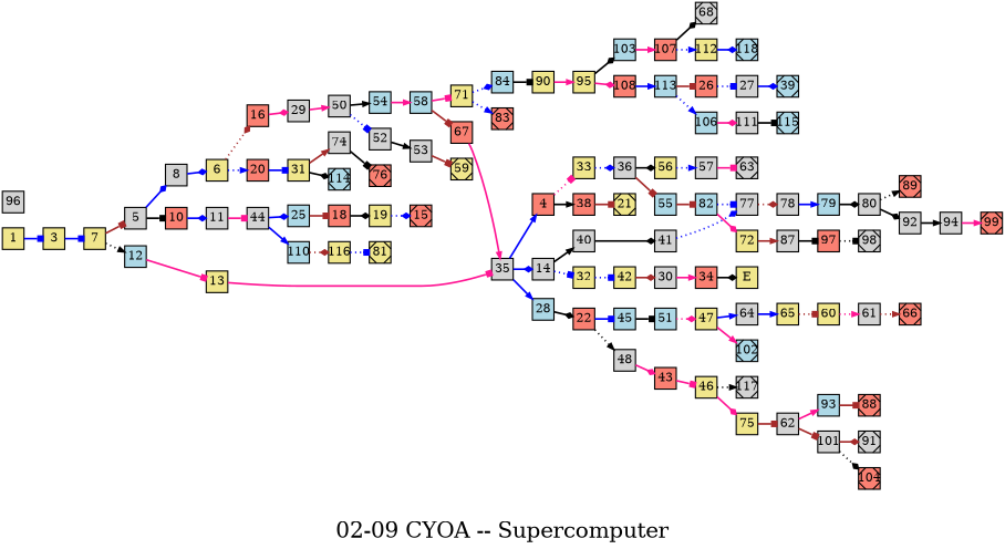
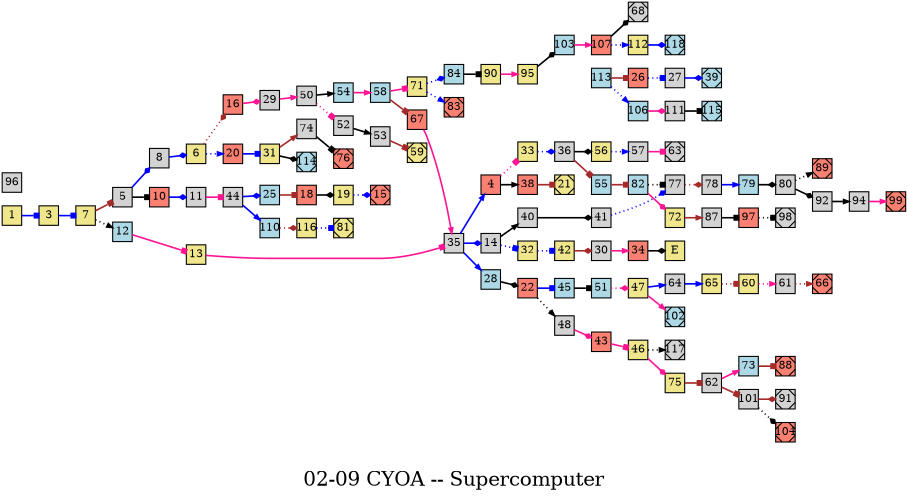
  digraph {
    fontsize=36
    label="02-09 CYOA -- Supercomputer"
    nodesep=0.35
    ordering=out
    rankdir=LR
    ranksep=0.45
    node [fillcolor=lightgrey fixedsize=true fontsize=20 labelfloat=true margin="0,0" penwidth=2 regular=true shape=rect style=filled]
    edge [arrowhead=box color=blue fontsize=12 labelfloat=true penwidth=3 style=solid]
    3 [fillcolor=khaki]
    7 [fillcolor=khaki]
    1 [fillcolor=khaki]
    5
    12 [fillcolor=lightblue]
    8
    10 [fillcolor=salmon]
    13 [fillcolor=khaki]
    4 [fillcolor=salmon]
    33 [fillcolor=khaki]
    38 [fillcolor=salmon]
    36
    21 [fillcolor=khaki shape=Msquare]
    56 [fillcolor=khaki]
    55 [fillcolor=lightblue]
    6 [fillcolor=khaki]
    11
    16 [fillcolor=salmon]
    20 [fillcolor=salmon]
    44
    29
    31 [fillcolor=khaki]
    50
    74
    114 [fillcolor=lightblue shape=Msquare]
    35
    25 [fillcolor=lightblue]
    110 [fillcolor=lightblue]
    18 [fillcolor=salmon]
    116 [fillcolor=khaki]
    14
    28 [fillcolor=lightblue]
    40
    32 [fillcolor=khaki]
    22 [fillcolor=salmon]
    41
    42 [fillcolor=khaki]
    77
    30
    15 [fillcolor=salmon shape=Msquare]
    54 [fillcolor=lightblue]
    52
    19 [fillcolor=khaki]
    76 [fillcolor=salmon shape=Msquare]
    45 [fillcolor=lightblue]
    48
    51 [fillcolor=lightblue]
    43 [fillcolor=salmon]
    47 [fillcolor=khaki]
    46 [fillcolor=khaki]
    39 [fillcolor=lightblue shape=Msquare]
    27
    26 [fillcolor=salmon]
    58 [fillcolor=lightblue]
    53
    34 [fillcolor=salmon]
    E [fillcolor=khaki]
    57
    82 [fillcolor=lightblue]
    63 [shape=Msquare]
    72 [fillcolor=khaki]
    78
    79 [fillcolor=lightblue]
    117 [shape=Msquare]
    75 [fillcolor=khaki]
    62
    81 [fillcolor=khaki shape=Msquare]
    64
    102 [fillcolor=lightblue shape=Msquare]
-   93 [fillcolor=lightblue]
+   93 [fillcolor=lightblue label=73]
    101
    65 [fillcolor=khaki]
    60 [fillcolor=khaki]
    71 [fillcolor=khaki]
    67 [fillcolor=salmon]
    59 [fillcolor=khaki shape=Msquare]
    84 [fillcolor=lightblue]
    83 [fillcolor=salmon shape=Msquare]
    87
    90 [fillcolor=khaki]
    61
    66 [fillcolor=salmon shape=Msquare]
    88 [fillcolor=salmon shape=Msquare]
    91 [shape=Msquare]
    104 [fillcolor=salmon shape=Msquare]
    68 [shape=Msquare]
    95 [fillcolor=khaki]
    97 [fillcolor=salmon]
    98 [shape=Msquare]
    80
    n91 [fillcolor=salmon label=89 shape=Msquare]
    92
    94
    99 [fillcolor=salmon shape=Msquare]
    103 [fillcolor=lightblue]
-   108 [fillcolor=salmon]
    107 [fillcolor=salmon]
    113 [fillcolor=lightblue]
    112 [fillcolor=khaki]
    106 [fillcolor=lightblue]
    118 [fillcolor=lightblue shape=Msquare]
    111
    115 [fillcolor=lightblue shape=Msquare]
    96
    3 -> 7
    7 -> 5 [color=brown]
    7 -> 12 [arrowhead=normal color=black style=dotted]
    1 -> 3 [style=bold]
    5 -> 8 [arrowhead=diamond style=bold]
    5 -> 10 [color=black]
    12 -> 13 [color=deeppink]
    8 -> 6 [arrowhead=diamond style=bold]
    10 -> 11 [arrowhead=diamond]
    13 -> 35 [color=deeppink]
    4 -> 33 [color=deeppink style=dotted]
    4 -> 38 [arrowhead=normal color=black style=bold]
    33 -> 36 [arrowhead=diamond style=dotted]
    38 -> 21 [color=brown style=bold]
    36 -> 56 [arrowhead=diamond color=black]
    36 -> 55 [color=brown]
    56 -> 57 [arrowhead=normal style=dotted]
    55 -> 82 [color=brown style=bold]
    6 -> 16 [arrowhead=diamond color=brown style=dotted]
    6 -> 20 [arrowhead=normal style=dotted]
    11 -> 44 [color=deeppink]
    16 -> 29 [arrowhead=diamond color=deeppink]
    20 -> 31 [style=bold]
    44 -> 25 [arrowhead=diamond]
    44 -> 110 [arrowhead=normal]
    29 -> 50 [arrowhead=normal color=deeppink style=bold]
    31 -> 74 [arrowhead=normal color=brown style=bold]
    31 -> 114 [arrowhead=diamond color=black]
    50 -> 54 [arrowhead=normal color=black]
-   50 -> 52 [style=dotted]
+   50 -> 52 [color=deeppink style=dotted]
    74 -> 76 [color=black style=bold]
    35 -> 4 [arrowhead=normal]
    35 -> 14 [arrowhead=diamond]
    35 -> 28 [arrowhead=normal]
    25 -> 18 [color=brown]
    110 -> 116 [arrowhead=diamond color=brown style=dotted]
    18 -> 19 [arrowhead=diamond color=black]
    116 -> 81 [style=dotted]
    14 -> 40 [arrowhead=normal color=black]
    14 -> 32 [style=dotted]
    28 -> 22 [arrowhead=diamond color=black style=bold]
    40 -> 41 [arrowhead=diamond color=black]
    32 -> 42 [style=dotted]
    22 -> 45 [style=bold]
    22 -> 48 [arrowhead=normal color=black style=dotted]
    41 -> 77 [arrowhead=diamond style=dotted]
    42 -> 30 [arrowhead=diamond color=brown style=bold]
    77 -> 78 [arrowhead=diamond color=brown style=dotted]
    30 -> 34 [arrowhead=normal color=deeppink style=bold]
    54 -> 58 [arrowhead=normal color=deeppink]
    52 -> 53 [arrowhead=normal color=black]
    19 -> 15 [arrowhead=diamond style=dotted]
    45 -> 51 [color=black style=bold]
    48 -> 43 [arrowhead=diamond color=deeppink]
    51 -> 47 [arrowhead=diamond color=deeppink style=dotted]
    43 -> 46 [color=deeppink style=bold]
    47 -> 64 [arrowhead=normal style=bold]
    47 -> 102 [arrowhead=normal color=deeppink]
    46 -> 117 [arrowhead=normal color=black style=dotted]
    46 -> 75 [arrowhead=diamond color=deeppink]
    27 -> 39 [arrowhead=diamond]
    26 -> 27 [style=dotted]
    58 -> 71 [color=deeppink]
    58 -> 67 [color=brown style=bold]
    53 -> 59 [color=brown]
    34 -> E [arrowhead=diamond color=black]
    57 -> 63 [color=deeppink style=bold]
-   82 -> 77 [style=dotted]
+   82 -> 77 [color=black style=dotted]
    82 -> 72 [arrowhead=diamond color=deeppink]
    72 -> 87 [arrowhead=normal color=brown]
    78 -> 79 [arrowhead=normal style=bold]
    79 -> 80 [arrowhead=diamond color=black style=bold]
    75 -> 62 [color=brown]
    62 -> 93 [arrowhead=normal color=deeppink style=bold]
    62 -> 101 [color=brown]
    64 -> 65 [arrowhead=normal]
    93 -> 88 [color=brown style=bold]
    101 -> 91 [arrowhead=diamond color=brown style=bold]
    101 -> 104 [arrowhead=diamond color=black style=dotted]
    65 -> 60 [color=brown style=dotted]
    60 -> 61 [arrowhead=normal color=deeppink style=dotted]
    71 -> 84 [arrowhead=diamond style=dotted]
    71 -> 83 [arrowhead=normal style=dotted]
    67 -> 35 [arrowhead=normal color=deeppink]
    84 -> 90 [color=black style=bold]
    87 -> 97 [color=black style=bold]
    90 -> 95 [arrowhead=normal color=deeppink style=bold]
    61 -> 66 [arrowhead=normal color=brown style=dotted]
    95 -> 103 [arrowhead=diamond color=black]
-   95 -> 108 [arrowhead=diamond color=deeppink]
    97 -> 98 [color=black style=dotted]
    80 -> n91 [arrowhead=normal color=black style=dotted]
    80 -> 92 [arrowhead=diamond color=black]
    92 -> 94 [arrowhead=normal color=black style=bold]
    94 -> 99 [arrowhead=normal color=deeppink]
    103 -> 107 [arrowhead=normal color=deeppink style=bold]
-   108 -> 113 [arrowhead=normal]
    107 -> 68 [arrowhead=diamond color=black style=bold]
    107 -> 112 [arrowhead=normal style=dotted]
    113 -> 26 [color=brown style=bold]
    113 -> 106 [arrowhead=normal style=dotted]
    112 -> 118 [arrowhead=diamond style=bold]
    106 -> 111 [arrowhead=diamond color=deeppink]
    111 -> 115 [color=black style=bold]
  }
